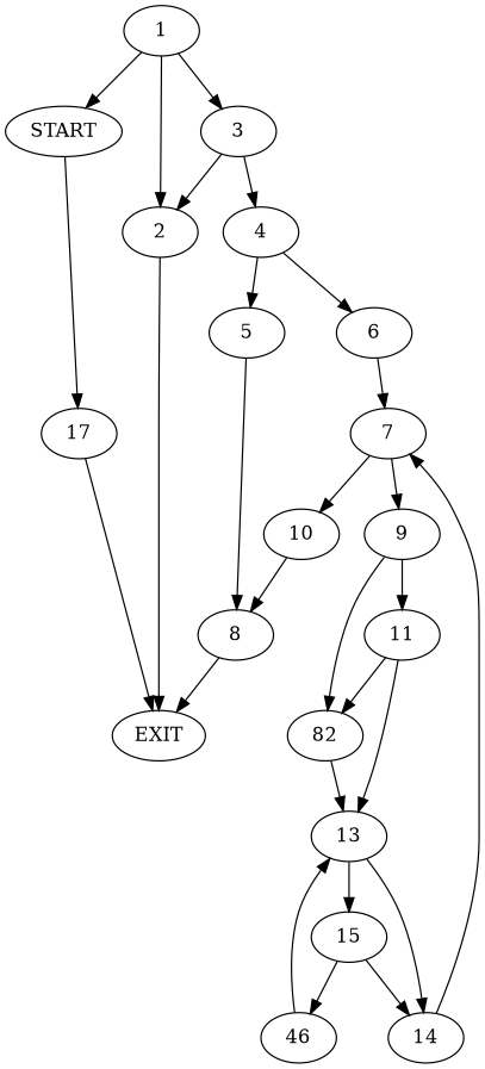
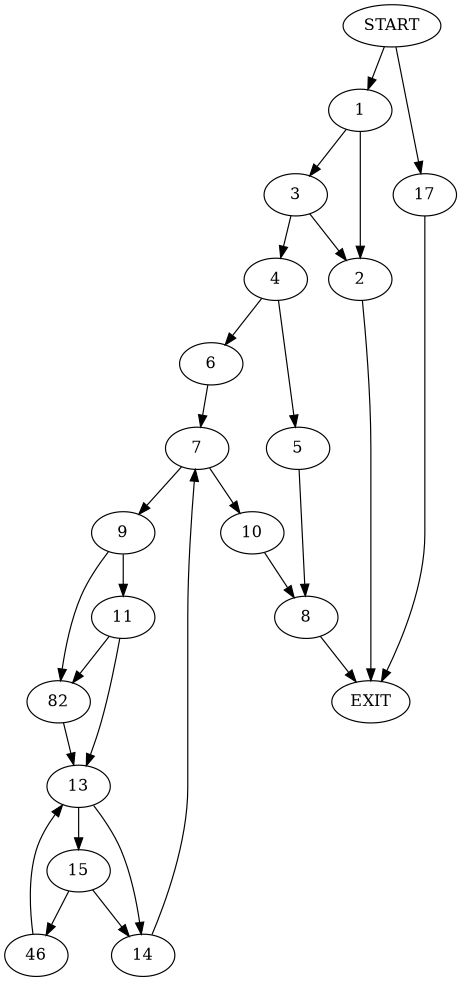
  digraph {
    n1 [label=START]
    1
    17
    2
    3
    n6 [label=EXIT]
    4
    5
    6
    8
    7
    9
    10
    11
    n15 [label=82]
    13
    14
    15
    n19 [label=46]
-   1 -> n1
+   n1 -> 1
    n1 -> 17
    1 -> 2
    1 -> 3
    17 -> n6
    2 -> n6
    3 -> 2
    3 -> 4
    4 -> 5
    4 -> 6
    5 -> 8
    6 -> 7
    8 -> n6
    7 -> 9
    7 -> 10
    9 -> 11
    9 -> n15
    10 -> 8
    11 -> n15
    11 -> 13
    n15 -> 13
    13 -> 14
    13 -> 15
    14 -> 7
    15 -> 14
    15 -> n19
    n19 -> 13
  }
